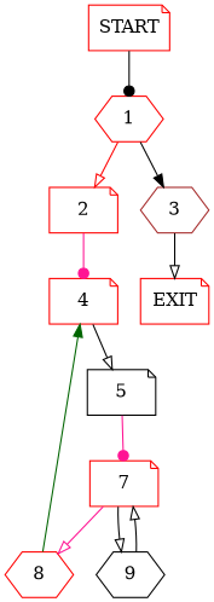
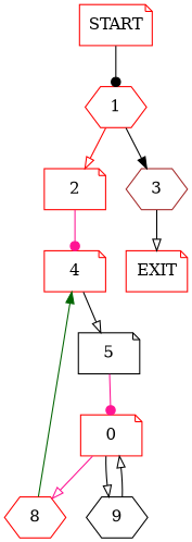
  digraph {
    node [color=red shape=note]
    edge [arrowhead=onormal color=black]
    n1 [label=START]
    1 [shape=hexagon]
    2
    3 [color=brown shape=hexagon]
    n5 [label=EXIT]
    4
    5 [color=black]
-   7
+   7 [label=0]
    8 [shape=hexagon]
    9 [color=black shape=hexagon]
    n1 -> 1 [arrowhead=dot]
    1 -> 2 [color=red]
    1 -> 3 [arrowhead=normal]
    2 -> 4 [arrowhead=dot color=deeppink]
    3 -> n5
    4 -> 5
    5 -> 7 [arrowhead=dot color=deeppink]
    7 -> 8 [color=deeppink]
    7 -> 9
    8 -> 4 [arrowhead=normal color=darkgreen]
    9 -> 7
  }
